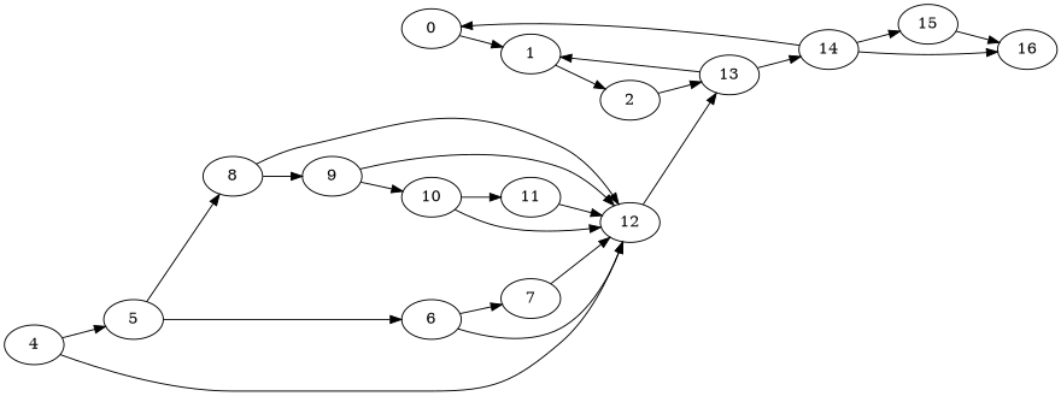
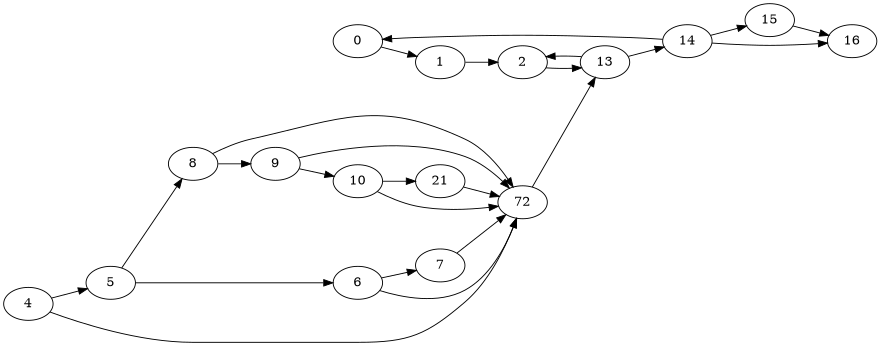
  digraph {
    rankdir=LR
    0
    1
    2
    14
    15
    16
    13
    4
    5
-   12
+   12 [label=72]
    6
    8
    7
    9
    10
-   11
+   11 [label=21]
    0 -> 1
    1 -> 2
    2 -> 13
    14 -> 0
    14 -> 15
    14 -> 16
    15 -> 16
-   13 -> 1
+   13 -> 2
    13 -> 14
    4 -> 5
    4 -> 12
    5 -> 6
    5 -> 8
    12 -> 13
    6 -> 12
    6 -> 7
    8 -> 12
    8 -> 9
    7 -> 12
    9 -> 12
    9 -> 10
    10 -> 12
    10 -> 11
    11 -> 12
  }
